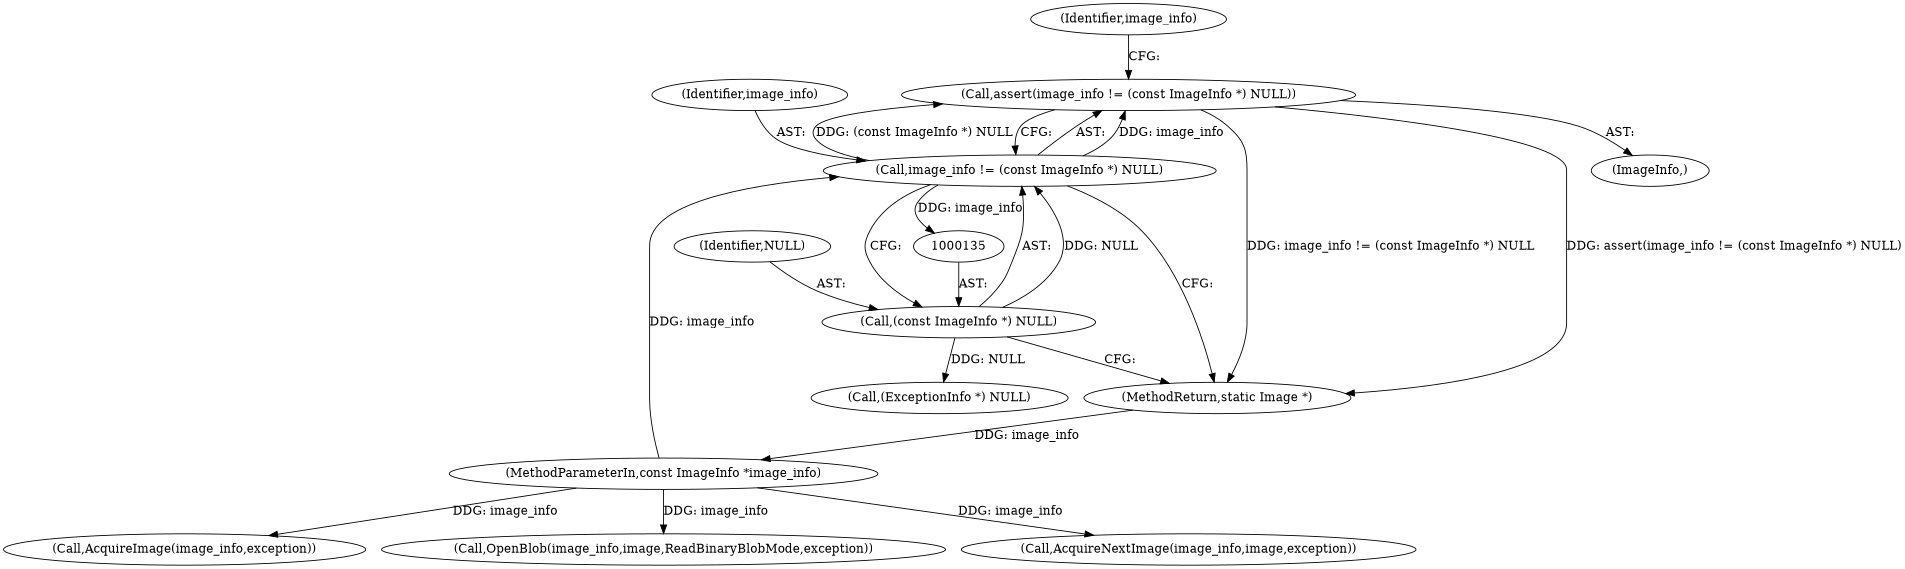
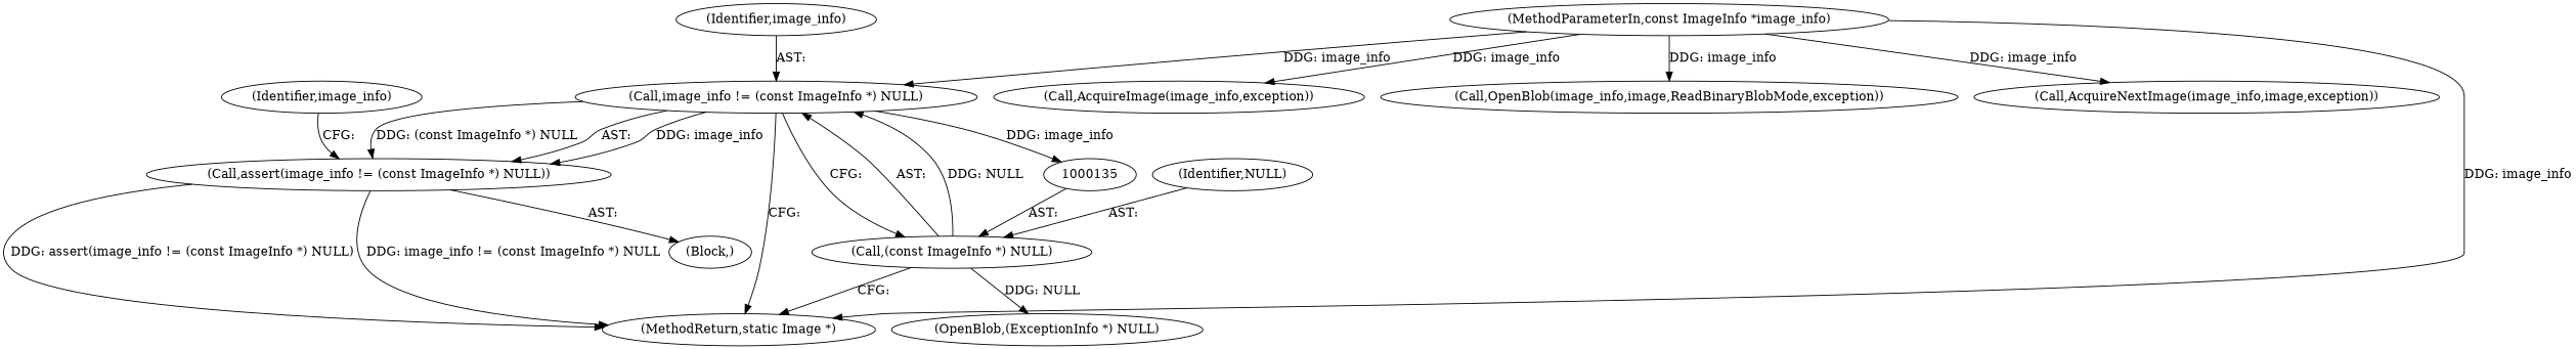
  digraph {
    n1 [label="(Call,assert(image_info != (const ImageInfo *) NULL))"]
    n2 [label="(Call,image_info != (const ImageInfo *) NULL)"]
    n3 [label="(MethodReturn,static Image *)"]
-   n4 [label="(ImageInfo,)"]
+   n4 [label="(Block,)"]
    n5 [label="(Call,(const ImageInfo *) NULL)"]
    1000135
-   n7 [label="(Call,(ExceptionInfo *) NULL)"]
+   n7 [label="(OpenBlob,(ExceptionInfo *) NULL)"]
    n8 [label="(Call,AcquireImage(image_info,exception))"]
    n9 [label="(MethodParameterIn,const ImageInfo *image_info)"]
    n10 [label="(Call,OpenBlob(image_info,image,ReadBinaryBlobMode,exception))"]
    n11 [label="(Call,AcquireNextImage(image_info,image,exception))"]
    n12 [label="(Identifier,NULL)"]
    n13 [label="(Identifier,image_info)"]
    n14 [label="(Identifier,image_info)"]
-   n1 -> n2 [label="CFG: "]
    n1 -> n3 [label="DDG: image_info != (const ImageInfo *) NULL"]
    n1 -> n3 [label="DDG: assert(image_info != (const ImageInfo *) NULL)"]
    n1 -> n4 [label="AST: "]
    n2 -> n1 [label="AST: "]
    n2 -> n1 [label="DDG: image_info"]
    n2 -> n1 [label="DDG: (const ImageInfo *) NULL"]
    n2 -> n3 [label="CFG: "]
    n2 -> n5 [label="CFG: "]
    n2 -> 1000135 [label="DDG: image_info"]
    n5 -> n2 [label="AST: "]
    n5 -> n2 [label="DDG: NULL"]
    n5 -> n3 [label="CFG: "]
    n5 -> n7 [label="DDG: NULL"]
    1000135 -> n5 [label="AST: "]
    n9 -> n2 [label="DDG: image_info"]
-   n3 -> n9 [label="DDG: image_info"]
+   n9 -> n3 [label="DDG: image_info"]
    n9 -> n8 [label="DDG: image_info"]
    n9 -> n10 [label="DDG: image_info"]
    n9 -> n11 [label="DDG: image_info"]
    n12 -> n5 [label="AST: "]
    n13 -> n2 [label="AST: "]
    n14 -> n1 [label="CFG: "]
  }
